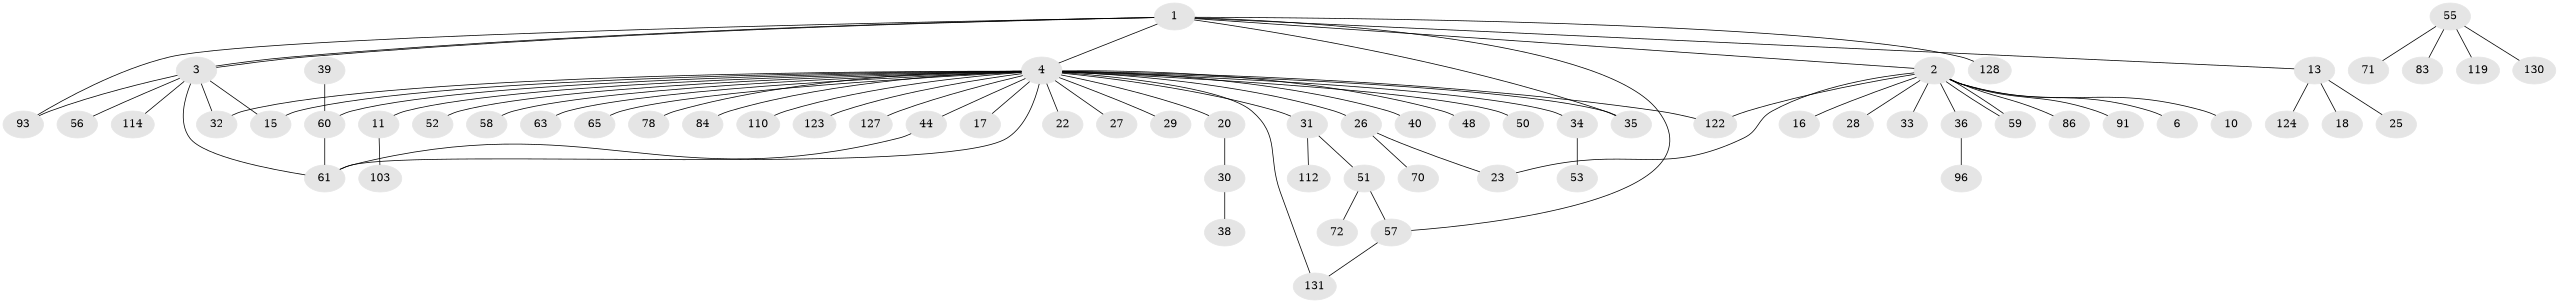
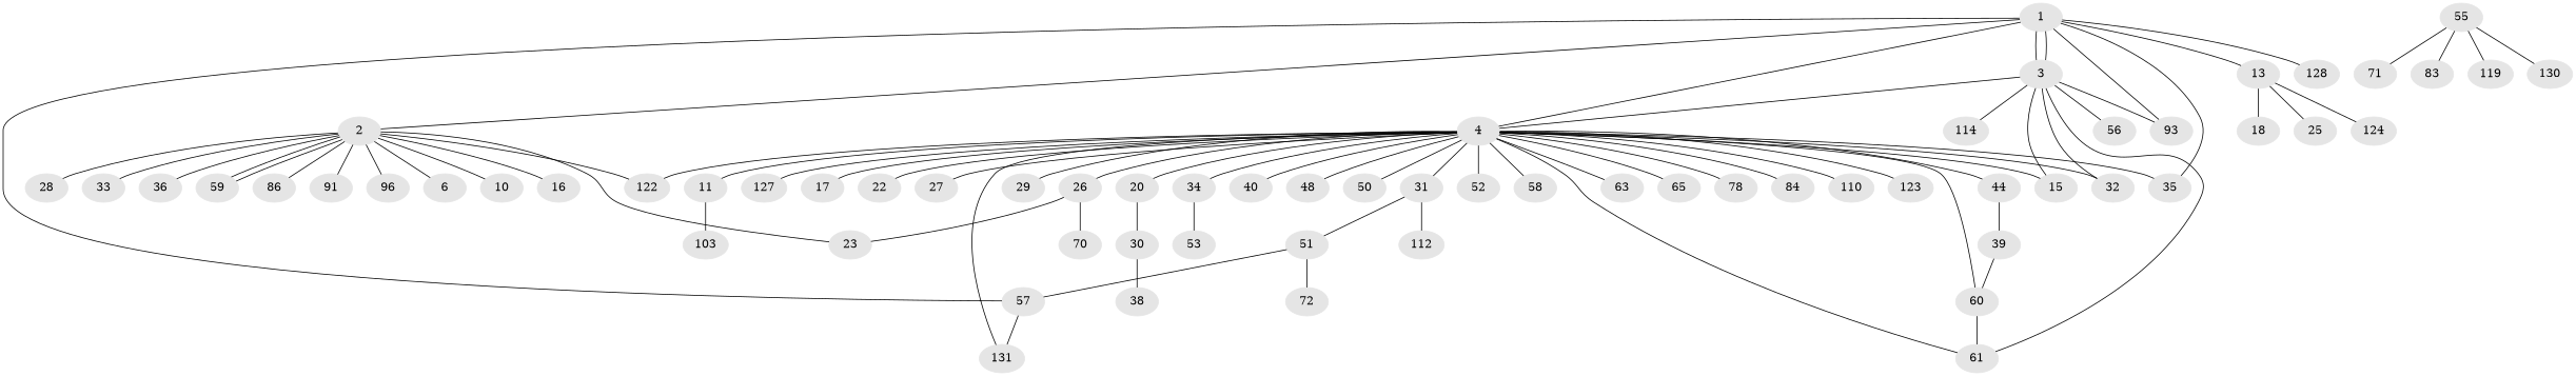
  graph {
    node [color=gray90 style=filled]
    1 [super="+43"]
    2
    3 [super="+12+85+14+74+134+88+89+120"]
    4 [super="+9+7+5+21"]
    13
    35
    57
    93 [super="+101"]
    128
    6 [super="+73"]
    10
    16 [super="+64"]
    23
    28
    33 [super="+132"]
    36
    59
    86
    91
    96
    122
    15 [super="+69"]
    32 [super="+99"]
    56 [super="+97+129"]
    61 [super="+92+67"]
    114
    60 [super="+62+125"]
    11
    17
    20 [super="+68+45+47"]
    22
    26 [super="+41"]
    27 [super="+80"]
    29
    31 [super="+49"]
    34 [super="+81"]
    40
    44 [super="+75"]
    48 [super="+102"]
    50
    52
    58
    63
    65 [super="+126"]
    78
    84
    110
    123
    127
    131
    18
    25
    124
    39 [super="+54"]
    103
    30 [super="+37"]
    70
    51
    112
    53
    55
    71
    83
    119
    130
    38
    72 [super="+116"]
    1 -- 2
    1 -- 3
    1 -- 3
    1 -- 4 [weight=2]
    1 -- 13
    1 -- 35
    1 -- 57
    1 -- 93
    1 -- 128
    2 -- 6
    2 -- 10
    2 -- 16
    2 -- 23
    2 -- 28
    2 -- 33
    2 -- 36
    2 -- 59
    2 -- 59
    2 -- 86
    2 -- 91
-   36 -- 96
+   2 -- 96
    2 -- 122
+   3 -- 4
    3 -- 93
    3 -- 15
    3 -- 32
    3 -- 56
    3 -- 61
    3 -- 114
    4 -- 35
    4 -- 122
    4 -- 15
    4 -- 32
    4 -- 61
    4 -- 60
    4 -- 11
    4 -- 17
    4 -- 20 [weight=2]
    4 -- 22
    4 -- 26
    4 -- 27
    4 -- 29
    4 -- 31
    4 -- 34
    4 -- 40
    4 -- 44
    4 -- 48
    4 -- 50
    4 -- 52
    4 -- 58
    4 -- 63
    4 -- 65
    4 -- 78
    4 -- 84
    4 -- 110
    4 -- 123
    4 -- 127
    4 -- 131
    13 -- 18
    13 -- 25
    13 -- 124
    57 -- 131
    60 -- 61
    11 -- 103
    20 -- 30
    26 -- 23
    26 -- 70
    31 -- 51
    31 -- 112
    34 -- 53
-   44 -- 61
+   44 -- 39
    39 -- 60
    30 -- 38
    51 -- 57
    51 -- 72
    55 -- 71
    55 -- 83
    55 -- 119
    55 -- 130
  }
